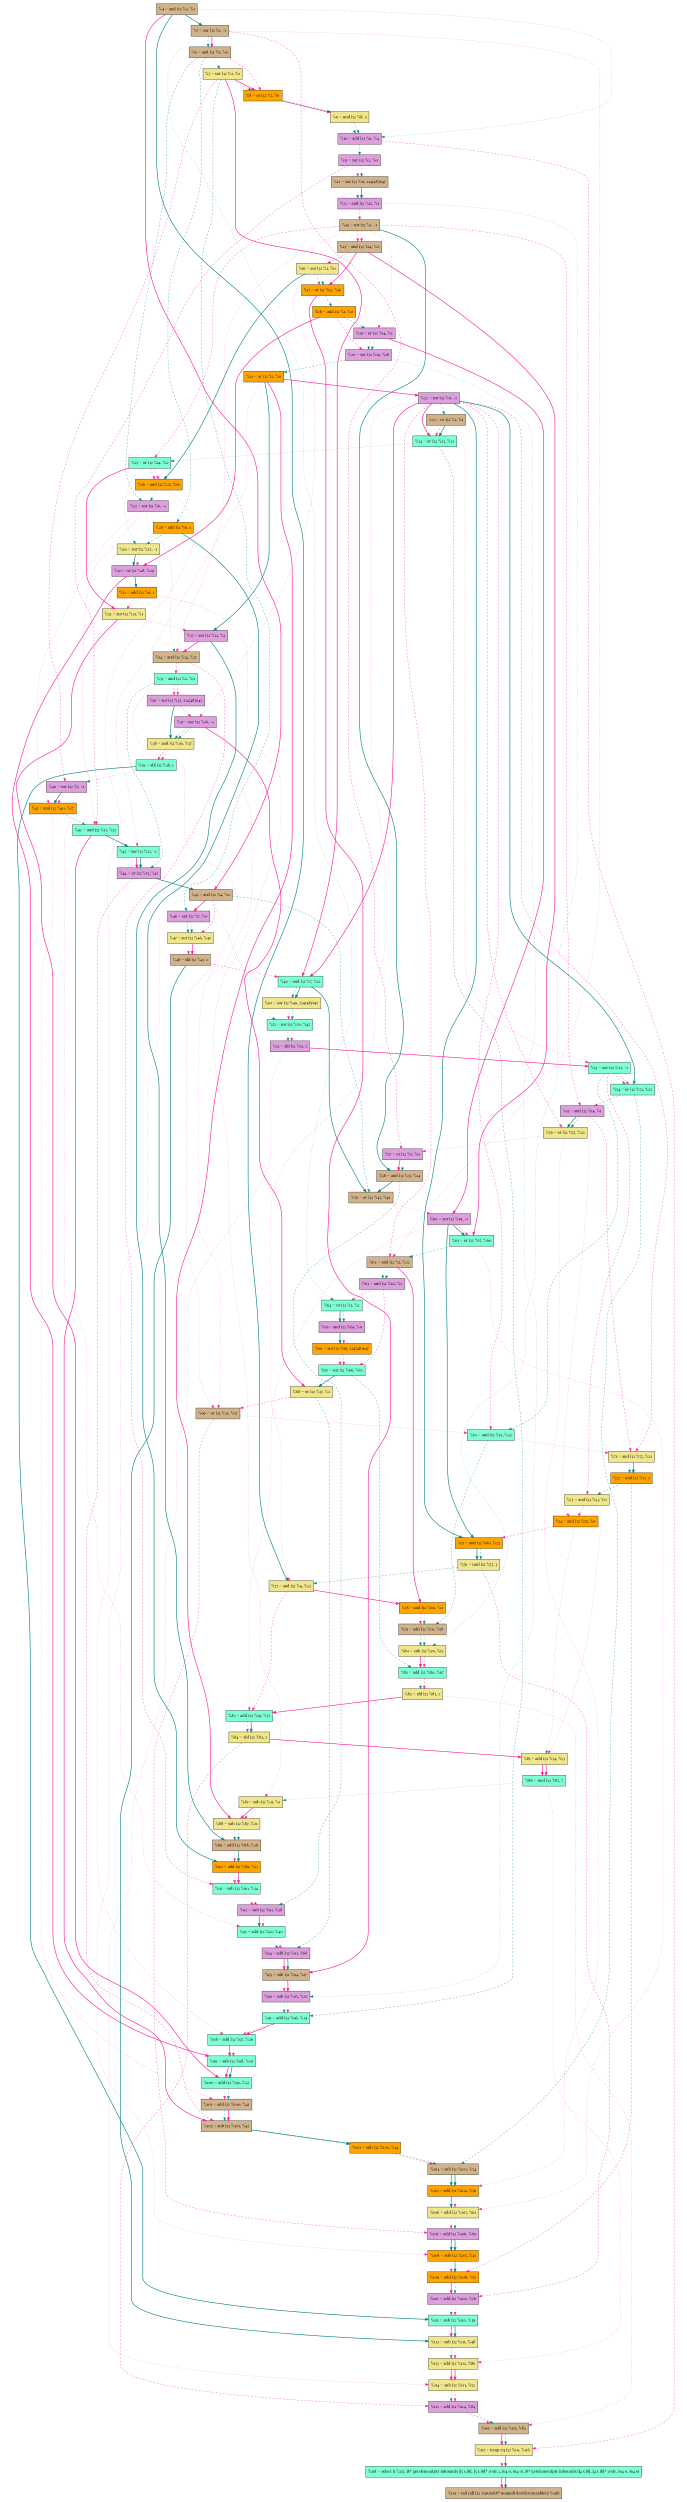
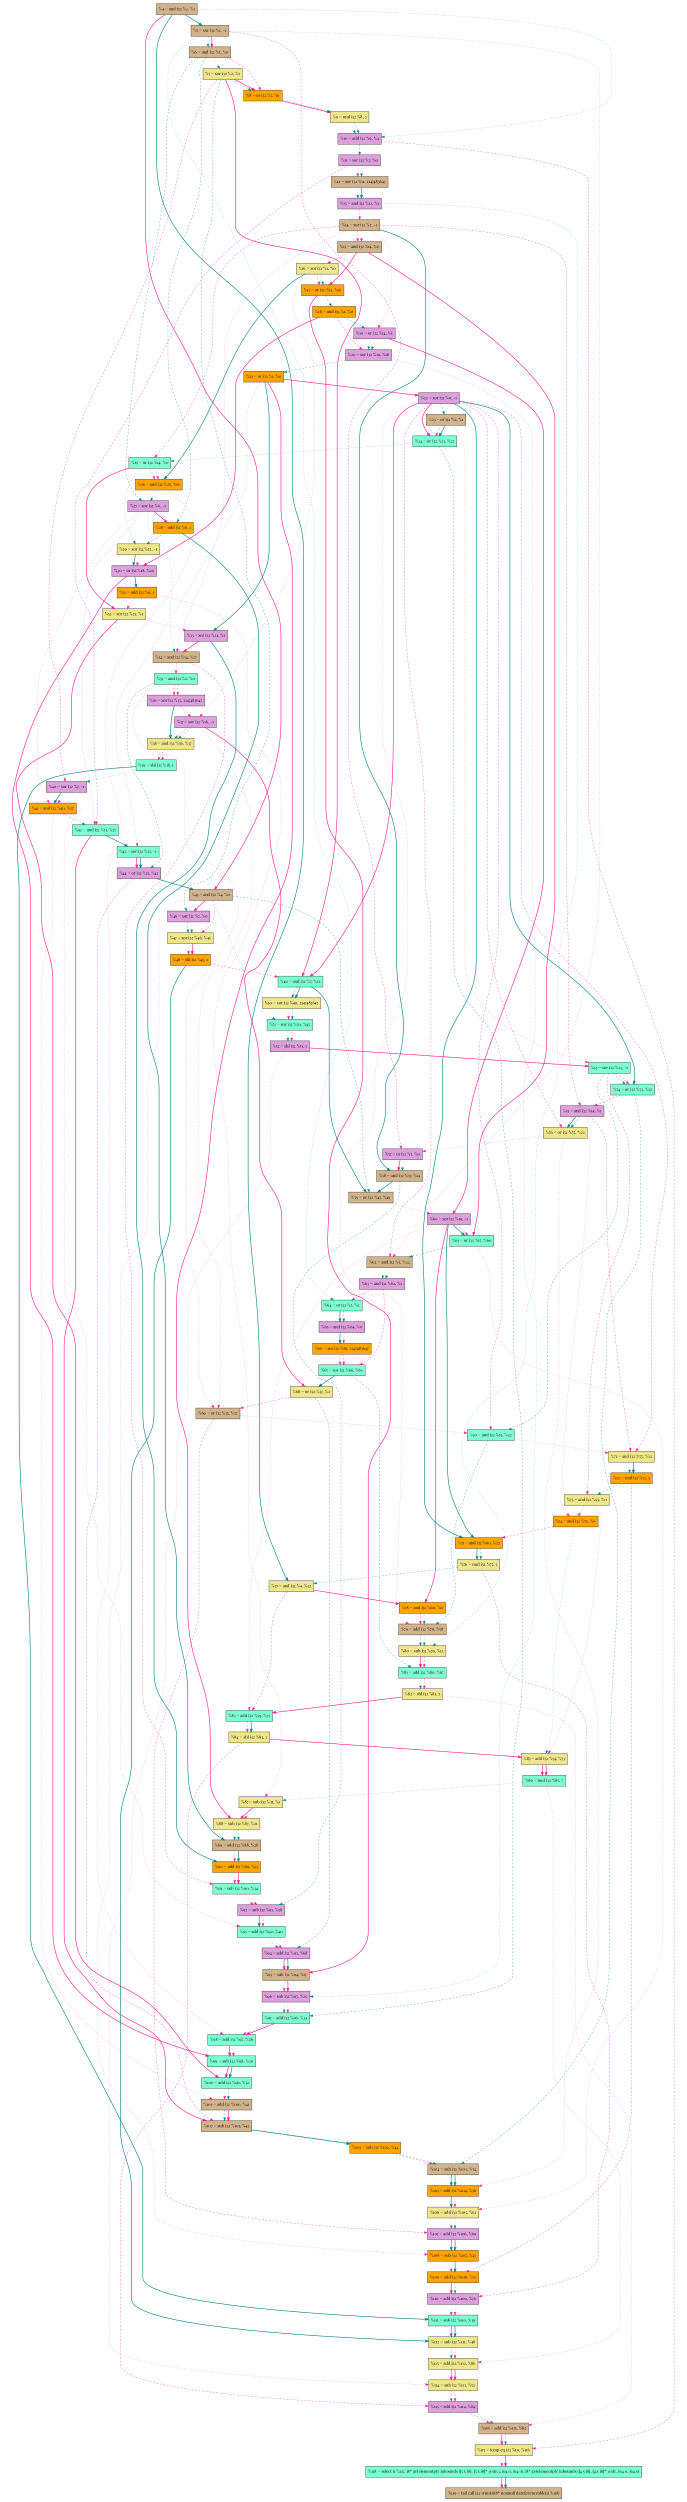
  digraph {
    fontname="Playfair Display"
    node [fillcolor=plum fontname="Playfair Display" shape=record style=filled]
    edge [color=deeppink fontname="Playfair Display" style=dashed]
    n1 [fillcolor=tan label="  %4 = and i32 %2, %1"]
    n2 [fillcolor=tan label="  %5 = xor i32 %1, -1"]
    n3 [label="  %10 = add i32 %9, %4"]
    n4 [fillcolor=tan label="  %45 = and i32 %4, %0"]
    n5 [fillcolor=khaki label="  %77 = and i32 %4, %22"]
    n6 [fillcolor=tan label="  %6 = and i32 %5, %0"]
    n7 [label="  %57 = or i32 %5, %0"]
    n8 [fillcolor=tan label="  %62 = and i32 %5, %22"]
    n9 [fillcolor=aquamarine label="  %64 = or i32 %5, %2"]
    n10 [label="  %11 = xor i32 %2, %0"]
    n11 [fillcolor=khaki label="  %117 = icmp eq i32 %10, %116"]
    n12 [label="  %46 = xor i32 %7, %0"]
    n13 [fillcolor=khaki label="  %47 = xor i32 %46, %45"]
    n14 [fillcolor=aquamarine label="  %51 = xor i32 %50, %45"]
    n15 [fillcolor=tan label="  %59 = or i32 %45, %49"]
    n16 [fillcolor=orange label="  %108 = sub i32 %107, %45"]
    n17 [fillcolor=aquamarine label="  %83 = add i32 %59, %77"]
    n18 [fillcolor=orange label="  %78 = and i32 %60, %0"]
    n19 [fillcolor=khaki label="  %7 = xor i32 %2, %1"]
    n20 [fillcolor=orange label="  %8 = or i32 %7, %6"]
    n21 [label="  %27 = xor i32 %6, -1"]
    n22 [fillcolor=orange label="  %28 = add i32 %6, 1"]
    n23 [fillcolor=tan label="  %58 = and i32 %57, %14"]
    n24 [label="  %63 = and i32 %62, %2"]
    n25 [label="  %65 = and i32 %64, %0"]
    n26 [label="  %40 = xor i32 %7, -1"]
    n27 [fillcolor=aquamarine label="  %49 = and i32 %7, %22"]
    n28 [fillcolor=khaki label="  %9 = mul i32 %8, 3"]
    n29 [fillcolor=aquamarine label="  %42 = and i32 %11, %27"]
    n30 [fillcolor=tan label="  %34 = and i32 %14, %27"]
    n31 [fillcolor=orange label="  %41 = and i32 %40, %27"]
    n32 [fillcolor=khaki label="  %29 = xor i32 %25, -1"]
    n33 [fillcolor=tan label="  %89 = add i32 %88, %28"]
    n34 [fillcolor=aquamarine label="  %93 = add i32 %92, %40"]
    n35 [fillcolor=khaki label="  %50 = xor i32 %49, 2147483647"]
    n36 [fillcolor=tan label="  %12 = xor i32 %11, 2147483647"]
    n37 [fillcolor=aquamarine label="  %118 = select i1 %117, i8* getelementptr inbounds ([5 x i8], [5 x i8]* @str.3, i64 0, i64 0), i8* getelementptr inbounds ([4 x i8], [4 x i8]* @str, i64 0, i64 0)"]
    n38 [label="  %13 = and i32 %12, %1"]
    n39 [fillcolor=aquamarine label="  %43 = xor i32 %21, -1"]
    n40 [fillcolor=tan label="  %102 = sub i32 %101, %42"]
-   n41 [fillcolor=tan label="%14 = xor i32 %1, -1"]
+   n41 [fillcolor=tan label="  %14 = xor i32 %2, -1"]
    n42 [fillcolor=khaki label="  %80 = sub i32 %79, %13"]
    n43 [fillcolor=tan label="  %15 = and i32 %14, %0"]
    n44 [label="  %19 = or i32 %14, %1"]
    n45 [fillcolor=aquamarine label="  %25 = or i32 %14, %0"]
    n46 [label="  %55 = and i32 %14, %1"]
    n47 [fillcolor=aquamarine label="  %81 = add i32 %80, %67"]
    n48 [fillcolor=khaki label="  %16 = xor i32 %1, %0"]
    n49 [fillcolor=orange label="  %17 = or i32 %15, %16"]
    n50 [fillcolor=aquamarine label="  %61 = or i32 %15, %60"]
    n51 [label="  %20 = xor i32 %19, %18"]
    n52 [label="  %60 = xor i32 %19, -1"]
    n53 [fillcolor=orange label="  %26 = and i32 %25, %16"]
    n54 [fillcolor=khaki label="  %32 = xor i32 %25, %1"]
    n55 [fillcolor=aquamarine label="  %35 = and i32 %2, %0"]
    n56 [fillcolor=aquamarine label="  %91 = sub i32 %90, %34"]
    n57 [fillcolor=khaki label="  %56 = or i32 %55, %22"]
    n58 [fillcolor=khaki label="  %71 = and i32 %55, %22"]
    n59 [fillcolor=orange label="  %74 = and i32 %55, %0"]
    n60 [label="  %92 = sub i32 %91, %58"]
    n61 [label="  %37 = xor i32 %16, -1"]
    n62 [fillcolor=orange label="  %18 = and i32 %1, %0"]
    n63 [fillcolor=tan label="  %95 = sub i32 %94, %17"]
    n64 [fillcolor=khaki label="  %106 = add i32 %105, %61"]
    n65 [fillcolor=aquamarine label="  %98 = add i32 %97, %26"]
    n66 [fillcolor=tan label="  %69 = or i32 %35, %37"]
    n67 [fillcolor=khaki label="  %38 = and i32 %36, %37"]
    n68 [fillcolor=khaki label="  %68 = or i32 %37, %2"]
    n69 [label="  %30 = or i32 %18, %29"]
    n70 [label="  %96 = sub i32 %95, %20"]
    n71 [fillcolor=orange label="  %21 = or i32 %1, %0"]
    n72 [fillcolor=orange label="  %31 = add i32 %0, 1"]
    n73 [fillcolor=aquamarine label="  %99 = sub i32 %98, %30"]
    n74 [fillcolor=orange label="  %75 = and i32 %60, %22"]
    n75 [label="  %22 = xor i32 %0, -1"]
    n76 [label="  %33 = xor i32 %21, %2"]
    n77 [fillcolor=khaki label="  %88 = sub i32 %87, %21"]
    n78 [fillcolor=aquamarine label="  %97 = add i32 %96, %24"]
    n79 [fillcolor=tan label="  %23 = or i32 %2, %1"]
    n80 [fillcolor=aquamarine label="  %24 = or i32 %23, %22"]
    n81 [fillcolor=aquamarine label="  %54 = or i32 %53, %22"]
    n82 [fillcolor=aquamarine label="  %70 = and i32 %53, %22"]
    n83 [fillcolor=orange label="  %90 = add i32 %89, %33"]
    n84 [label="  %44 = or i32 %35, %43"]
    n85 [fillcolor=aquamarine label="  %53 = xor i32 %23, -1"]
    n86 [fillcolor=tan label="  %104 = sub i32 %103, %54"]
    n87 [fillcolor=orange label="  %105 = add i32 %104, %56"]
    n88 [fillcolor=tan label="  %79 = add i32 %70, %78"]
    n89 [fillcolor=orange label="  %72 = mul i32 %71, 5"]
    n90 [fillcolor=khaki label="  %76 = mul i32 %75, 3"]
    n91 [fillcolor=khaki label="  %73 = and i32 %53, %0"]
    n92 [fillcolor=aquamarine label="  %100 = add i32 %99, %32"]
    n93 [fillcolor=tan label="  %101 = add i32 %100, %41"]
    n94 [fillcolor=khaki label="  %87 = sub i32 %31, %1"]
    n95 [label="  %36 = xor i32 %35, 2147483647"]
    n96 [label="  %107 = add i32 %106, %69"]
    n97 [fillcolor=aquamarine label="  %39 = shl i32 %38, 1"]
    n98 [label="  %94 = add i32 %93, %68"]
    n99 [fillcolor=aquamarine label="  %111 = sub i32 %110, %39"]
    n100 [fillcolor=khaki label="  %112 = sub i32 %111, %48"]
    n101 [fillcolor=orange label="  %103 = sub i32 %102, %44"]
-   n102 [fillcolor=tan label="  %48 = shl i32 %47, 1"]
+   n102 [fillcolor=orange label="  %48 = shl i32 %47, 1"]
    n103 [label="  %52 = shl i32 %51, 1"]
    n104 [fillcolor=orange label="  %109 = add i32 %108, %72"]
    n105 [fillcolor=khaki label="  %113 = add i32 %112, %86"]
    n106 [fillcolor=khaki label="  %114 = sub i32 %113, %52"]
    n107 [label="  %115 = add i32 %114, %84"]
    n108 [fillcolor=khaki label="  %85 = add i32 %74, %73"]
    n109 [fillcolor=khaki label="  %84 = shl i32 %83, 2"]
    n110 [fillcolor=aquamarine label="  %67 = xor i32 %66, %63"]
    n111 [fillcolor=orange label="  %66 = xor i32 %65, 2147483647"]
    n112 [fillcolor=khaki label="  %82 = shl i32 %81, 1"]
    n113 [label="  %110 = add i32 %109, %76"]
    n114 [fillcolor=aquamarine label="  %86 = mul i32 %85, 7"]
    n115 [fillcolor=tan label="  %116 = add i32 %115, %82"]
    n116 [fillcolor=tan label="  %119 = tail call i32 @puts(i8* nonnull dereferenceable(1) %118)"]
    n1 -> n2 [color=teal style=bold]
    n1 -> n3 [color=teal style=dotted]
    n1 -> n4 [style=bold]
    n1 -> n5 [color=teal style=bold]
    n2 -> n6 [color=teal]
    n2 -> n6 [style=bold]
    n2 -> n7
    n2 -> n8 [style=dotted]
    n2 -> n9 [color=teal style=dotted]
    n3 -> n10 [color=teal]
    n3 -> n11
    n4 -> n12 [style=bold]
    n4 -> n13
    n4 -> n14 [color=teal style=dotted]
    n4 -> n15 [color=teal]
    n4 -> n16 [style=dotted]
    n5 -> n17
    n5 -> n18 [style=bold]
    n6 -> n19 [color=teal style=dotted]
    n6 -> n20
    n6 -> n21 [color=teal]
    n6 -> n22 [color=teal]
    n7 -> n23 [style=bold]
    n7 -> n23 [color=teal style=dotted]
    n8 -> n24 [color=teal style=dotted]
    n8 -> n24 [color=teal style=dotted]
    n9 -> n25 [color=teal style=bold]
    n9 -> n25 [color=teal]
    n10 -> n29
    n10 -> n36 [style=dotted]
    n10 -> n36 [color=teal style=dotted]
    n11 -> n37 [style=dotted]
    n11 -> n37 [style=bold]
    n12 -> n13 [color=teal]
    n12 -> n13 [color=teal style=dotted]
    n13 -> n102 [style=dotted]
    n13 -> n102 [style=bold]
    n14 -> n103 [color=teal style=dotted]
    n14 -> n103 [style=dotted]
    n15 -> n52 [style=dotted]
    n16 -> n104 [style=dotted]
    n16 -> n104 [color=teal style=bold]
    n17 -> n109
    n17 -> n109 [color=teal style=bold]
    n18 -> n88
    n18 -> n88 [color=teal style=dotted]
    n19 -> n12 [color=teal]
    n19 -> n20 [color=teal]
    n19 -> n20 [style=bold]
    n19 -> n26
    n19 -> n27 [style=bold]
    n20 -> n28 [style=bold]
    n20 -> n28 [color=teal]
+   n21 -> n22 [style=bold]
    n21 -> n29 [style=dotted]
    n21 -> n30 [color=teal style=dotted]
    n21 -> n31 [style=dotted]
    n22 -> n32 [color=teal]
    n22 -> n33 [color=teal style=bold]
    n23 -> n15 [color=teal style=bold]
    n23 -> n60 [color=teal]
    n24 -> n9
    n24 -> n110
    n25 -> n111 [color=teal style=bold]
    n25 -> n111 [style=dotted]
    n26 -> n31 [color=teal style=bold]
    n26 -> n31 [style=dotted]
    n26 -> n34 [style=dotted]
    n27 -> n15 [color=teal style=bold]
    n27 -> n35 [color=teal]
    n27 -> n35 [color=teal style=bold]
    n28 -> n3 [color=teal style=dotted]
    n28 -> n3 [color=teal]
    n29 -> n39 [color=teal style=bold]
    n29 -> n40 [style=bold]
    n30 -> n55
    n30 -> n56
    n31 -> n29 [color=teal]
    n31 -> n93 [style=dotted]
    n32 -> n69 [color=teal style=bold]
    n32 -> n69 [style=dotted]
    n33 -> n83 [style=dotted]
    n33 -> n83 [color=teal style=bold]
    n34 -> n98 [color=teal style=dotted]
    n34 -> n98 [style=dotted]
    n35 -> n14 [style=dotted]
    n35 -> n14 [color=teal]
    n36 -> n38 [color=teal style=dotted]
    n36 -> n38 [color=teal style=bold]
    n37 -> n116 [style=bold]
    n37 -> n116 [color=teal style=bold]
    n38 -> n41
    n38 -> n42 [color=teal style=dotted]
    n39 -> n84 [style=bold]
    n39 -> n84 [color=teal style=bold]
    n40 -> n101 [color=teal]
    n40 -> n101 [color=teal style=bold]
    n41 -> n23 [color=teal style=bold]
    n41 -> n30 [style=dotted]
    n41 -> n43
    n41 -> n43 [style=dotted]
    n41 -> n44 [style=dotted]
    n41 -> n45
    n41 -> n46
    n42 -> n47 [style=bold]
    n42 -> n47
    n43 -> n48
    n43 -> n49 [style=bold]
    n43 -> n50 [style=bold]
    n44 -> n51 [color=teal style=dotted]
    n44 -> n51 [color=teal style=dotted]
    n44 -> n52 [style=bold]
    n45 -> n32 [color=teal style=dotted]
    n45 -> n53
    n45 -> n53 [style=dotted]
    n45 -> n54 [style=bold]
    n46 -> n57 [color=teal style=bold]
    n46 -> n57 [color=teal]
    n46 -> n58
    n46 -> n59 [style=dotted]
    n47 -> n112 [color=teal style=dotted]
    n47 -> n112
    n48 -> n49
    n48 -> n49 [color=teal style=dotted]
    n48 -> n53 [color=teal style=bold]
    n48 -> n61 [style=dotted]
    n49 -> n62 [color=teal]
    n49 -> n63 [style=bold]
    n50 -> n8 [color=teal]
    n50 -> n64 [style=dotted]
    n51 -> n70 [color=teal style=dotted]
    n51 -> n71 [color=teal]
    n52 -> n17 [style=dotted]
-   n8 -> n18 [style=bold]
+   n52 -> n18 [style=bold]
    n52 -> n50 [color=teal style=bold]
    n52 -> n50
    n52 -> n74 [color=teal style=bold]
    n53 -> n21 [color=teal style=dotted]
    n53 -> n65 [style=dotted]
    n54 -> n76 [style=dotted]
    n54 -> n92 [style=bold]
    n55 -> n66 [style=dotted]
    n55 -> n84 [color=teal]
    n55 -> n95
    n55 -> n95
    n56 -> n60 [style=dotted]
    n56 -> n60 [style=dotted]
    n57 -> n7 [style=dotted]
    n57 -> n87 [style=dotted]
    n58 -> n89 [color=teal style=dotted]
    n58 -> n89 [color=teal style=bold]
    n59 -> n74
    n59 -> n108 [color=teal style=dotted]
    n60 -> n34 [color=teal style=bold]
    n60 -> n34
    n61 -> n66 [style=dotted]
    n61 -> n67 [color=teal]
    n61 -> n67 [color=teal]
    n61 -> n68 [style=bold]
    n62 -> n44 [color=teal]
    n62 -> n51
    n62 -> n69 [style=bold]
    n63 -> n70 [style=dotted]
    n63 -> n70 [style=bold]
    n64 -> n96 [style=dotted]
    n64 -> n96 [color=teal style=dotted]
    n65 -> n73 [style=bold]
    n65 -> n73 [style=dotted]
    n66 -> n82 [style=dotted]
    n66 -> n96
    n67 -> n97
    n67 -> n97 [style=dotted]
    n68 -> n66
    n68 -> n98 [color=teal]
    n69 -> n72 [color=teal style=bold]
    n69 -> n73 [style=bold]
    n70 -> n78 [color=teal style=dotted]
    n70 -> n78 [style=dotted]
    n71 -> n39 [style=dotted]
    n71 -> n75 [style=bold]
    n71 -> n76 [color=teal style=bold]
    n71 -> n77 [style=bold]
    n72 -> n54 [style=dotted]
    n72 -> n94 [style=dotted]
    n73 -> n92 [style=bold]
    n73 -> n92 [color=teal style=bold]
    n74 -> n90 [color=teal style=bold]
    n74 -> n90 [color=teal]
-   n75 -> n5 [style=dotted]
+   n75 -> n88 [style=dotted]
    n75 -> n8
    n75 -> n27 [style=bold]
    n75 -> n57
    n75 -> n58
    n75 -> n74 [color=teal style=bold]
    n75 -> n79 [color=teal]
    n75 -> n80 [style=bold]
    n75 -> n81 [color=teal style=bold]
    n75 -> n82
    n76 -> n30 [style=bold]
    n76 -> n83 [color=teal style=bold]
    n77 -> n33 [color=teal style=dotted]
    n77 -> n33 [color=teal]
    n78 -> n65
    n78 -> n65 [style=bold]
    n79 -> n80
    n79 -> n80 [color=teal style=bold]
    n79 -> n85 [style=dotted]
    n80 -> n45 [color=teal style=dotted]
    n80 -> n78 [color=teal]
    n81 -> n46
    n81 -> n86 [color=teal]
    n82 -> n58 [style=dotted]
    n82 -> n88 [color=teal]
    n83 -> n56 [style=dotted]
    n83 -> n56 [style=bold]
    n84 -> n4 [color=teal style=bold]
    n84 -> n40
    n85 -> n81 [color=teal]
    n85 -> n81
    n85 -> n82 [color=teal]
    n85 -> n91
    n86 -> n87 [color=teal style=bold]
    n86 -> n87 [color=teal style=bold]
    n87 -> n64 [color=teal style=bold]
    n87 -> n64 [style=dotted]
    n88 -> n42 [color=teal]
    n88 -> n42 [color=teal style=dotted]
    n89 -> n91 [color=teal]
    n89 -> n104
    n90 -> n5 [color=teal]
    n90 -> n113
    n91 -> n59
    n91 -> n108 [style=dotted]
    n92 -> n93 [style=dotted]
    n92 -> n93 [color=teal]
    n93 -> n40 [color=teal]
    n93 -> n40 [style=bold]
    n94 -> n77 [style=bold]
    n94 -> n77 [style=dotted]
    n95 -> n61
    n95 -> n67 [color=teal style=bold]
    n96 -> n16 [color=teal style=bold]
    n96 -> n16 [color=teal style=bold]
    n97 -> n26 [color=teal style=dotted]
    n97 -> n99 [color=teal style=bold]
    n98 -> n63 [style=bold]
    n98 -> n63 [color=teal style=bold]
    n99 -> n100 [style=bold]
    n99 -> n100 [color=teal style=bold]
    n100 -> n105 [color=teal]
    n100 -> n105 [style=dotted]
    n101 -> n86
    n101 -> n86 [color=teal]
    n102 -> n27
    n102 -> n100 [color=teal style=bold]
    n103 -> n85 [style=bold]
    n103 -> n106 [style=dotted]
    n104 -> n113 [style=bold]
    n104 -> n113 [color=teal]
    n105 -> n106 [style=bold]
    n105 -> n106 [style=bold]
    n106 -> n107 [color=teal]
    n106 -> n107
    n107 -> n115 [style=dotted]
    n107 -> n115 [color=teal]
    n108 -> n114 [style=bold]
    n108 -> n114 [style=bold]
    n109 -> n107
    n109 -> n108 [style=bold]
    n110 -> n47 [color=teal]
    n110 -> n68 [color=teal style=bold]
    n111 -> n110
    n111 -> n110
    n112 -> n17 [style=bold]
    n112 -> n115 [style=dotted]
    n113 -> n99 [color=teal style=dotted]
    n113 -> n99 [style=dotted]
    n114 -> n94 [color=teal style=dotted]
    n114 -> n105 [style=dotted]
    n115 -> n11 [style=bold]
    n115 -> n11 [color=teal]
  }
